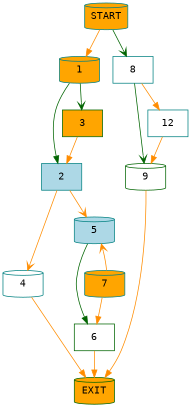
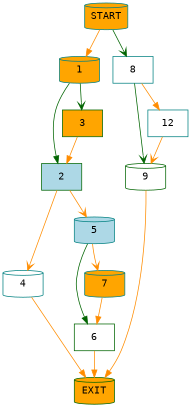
  digraph {
    fontname="DejaVu Sans Mono"
    node [color=teal fillcolor=orange fontname="DejaVu Sans Mono" shape=cylinder style=filled]
    edge [arrowhead=normal color=darkorange fontname="DejaVu Sans Mono"]
    n1 [label=START]
    1
    8 [fillcolor=white shape=box]
-   2 [fillcolor=lightblue shape=box]
+   2 [color=darkgreen fillcolor=lightblue shape=box]
    3 [color=darkgreen shape=box]
    9 [color=darkgreen fillcolor=white]
    n7 [fillcolor=white label=12 shape=box]
    n8 [color=darkgreen label=EXIT]
    4 [fillcolor=white]
    5 [fillcolor=lightblue]
    6 [color=darkgreen fillcolor=white shape=box]
    7
    n1 -> 1
    n1 -> 8 [arrowhead=vee color=darkgreen]
    1 -> 2 [color=darkgreen]
    1 -> 3 [arrowhead=vee color=darkgreen]
    8 -> 9 [arrowhead=vee color=darkgreen]
    8 -> n7
    2 -> 4 [arrowhead=vee]
    2 -> 5 [arrowhead=vee]
    3 -> 2
    9 -> n8
-   n7 -> 9
+   n7 -> 9 [arrowhead=vee]
    4 -> n8
    5 -> 6 [color=darkgreen]
-   7 -> 5 [arrowhead=vee]
+   5 -> 7 [arrowhead=vee]
    6 -> n8
    7 -> 6
  }
